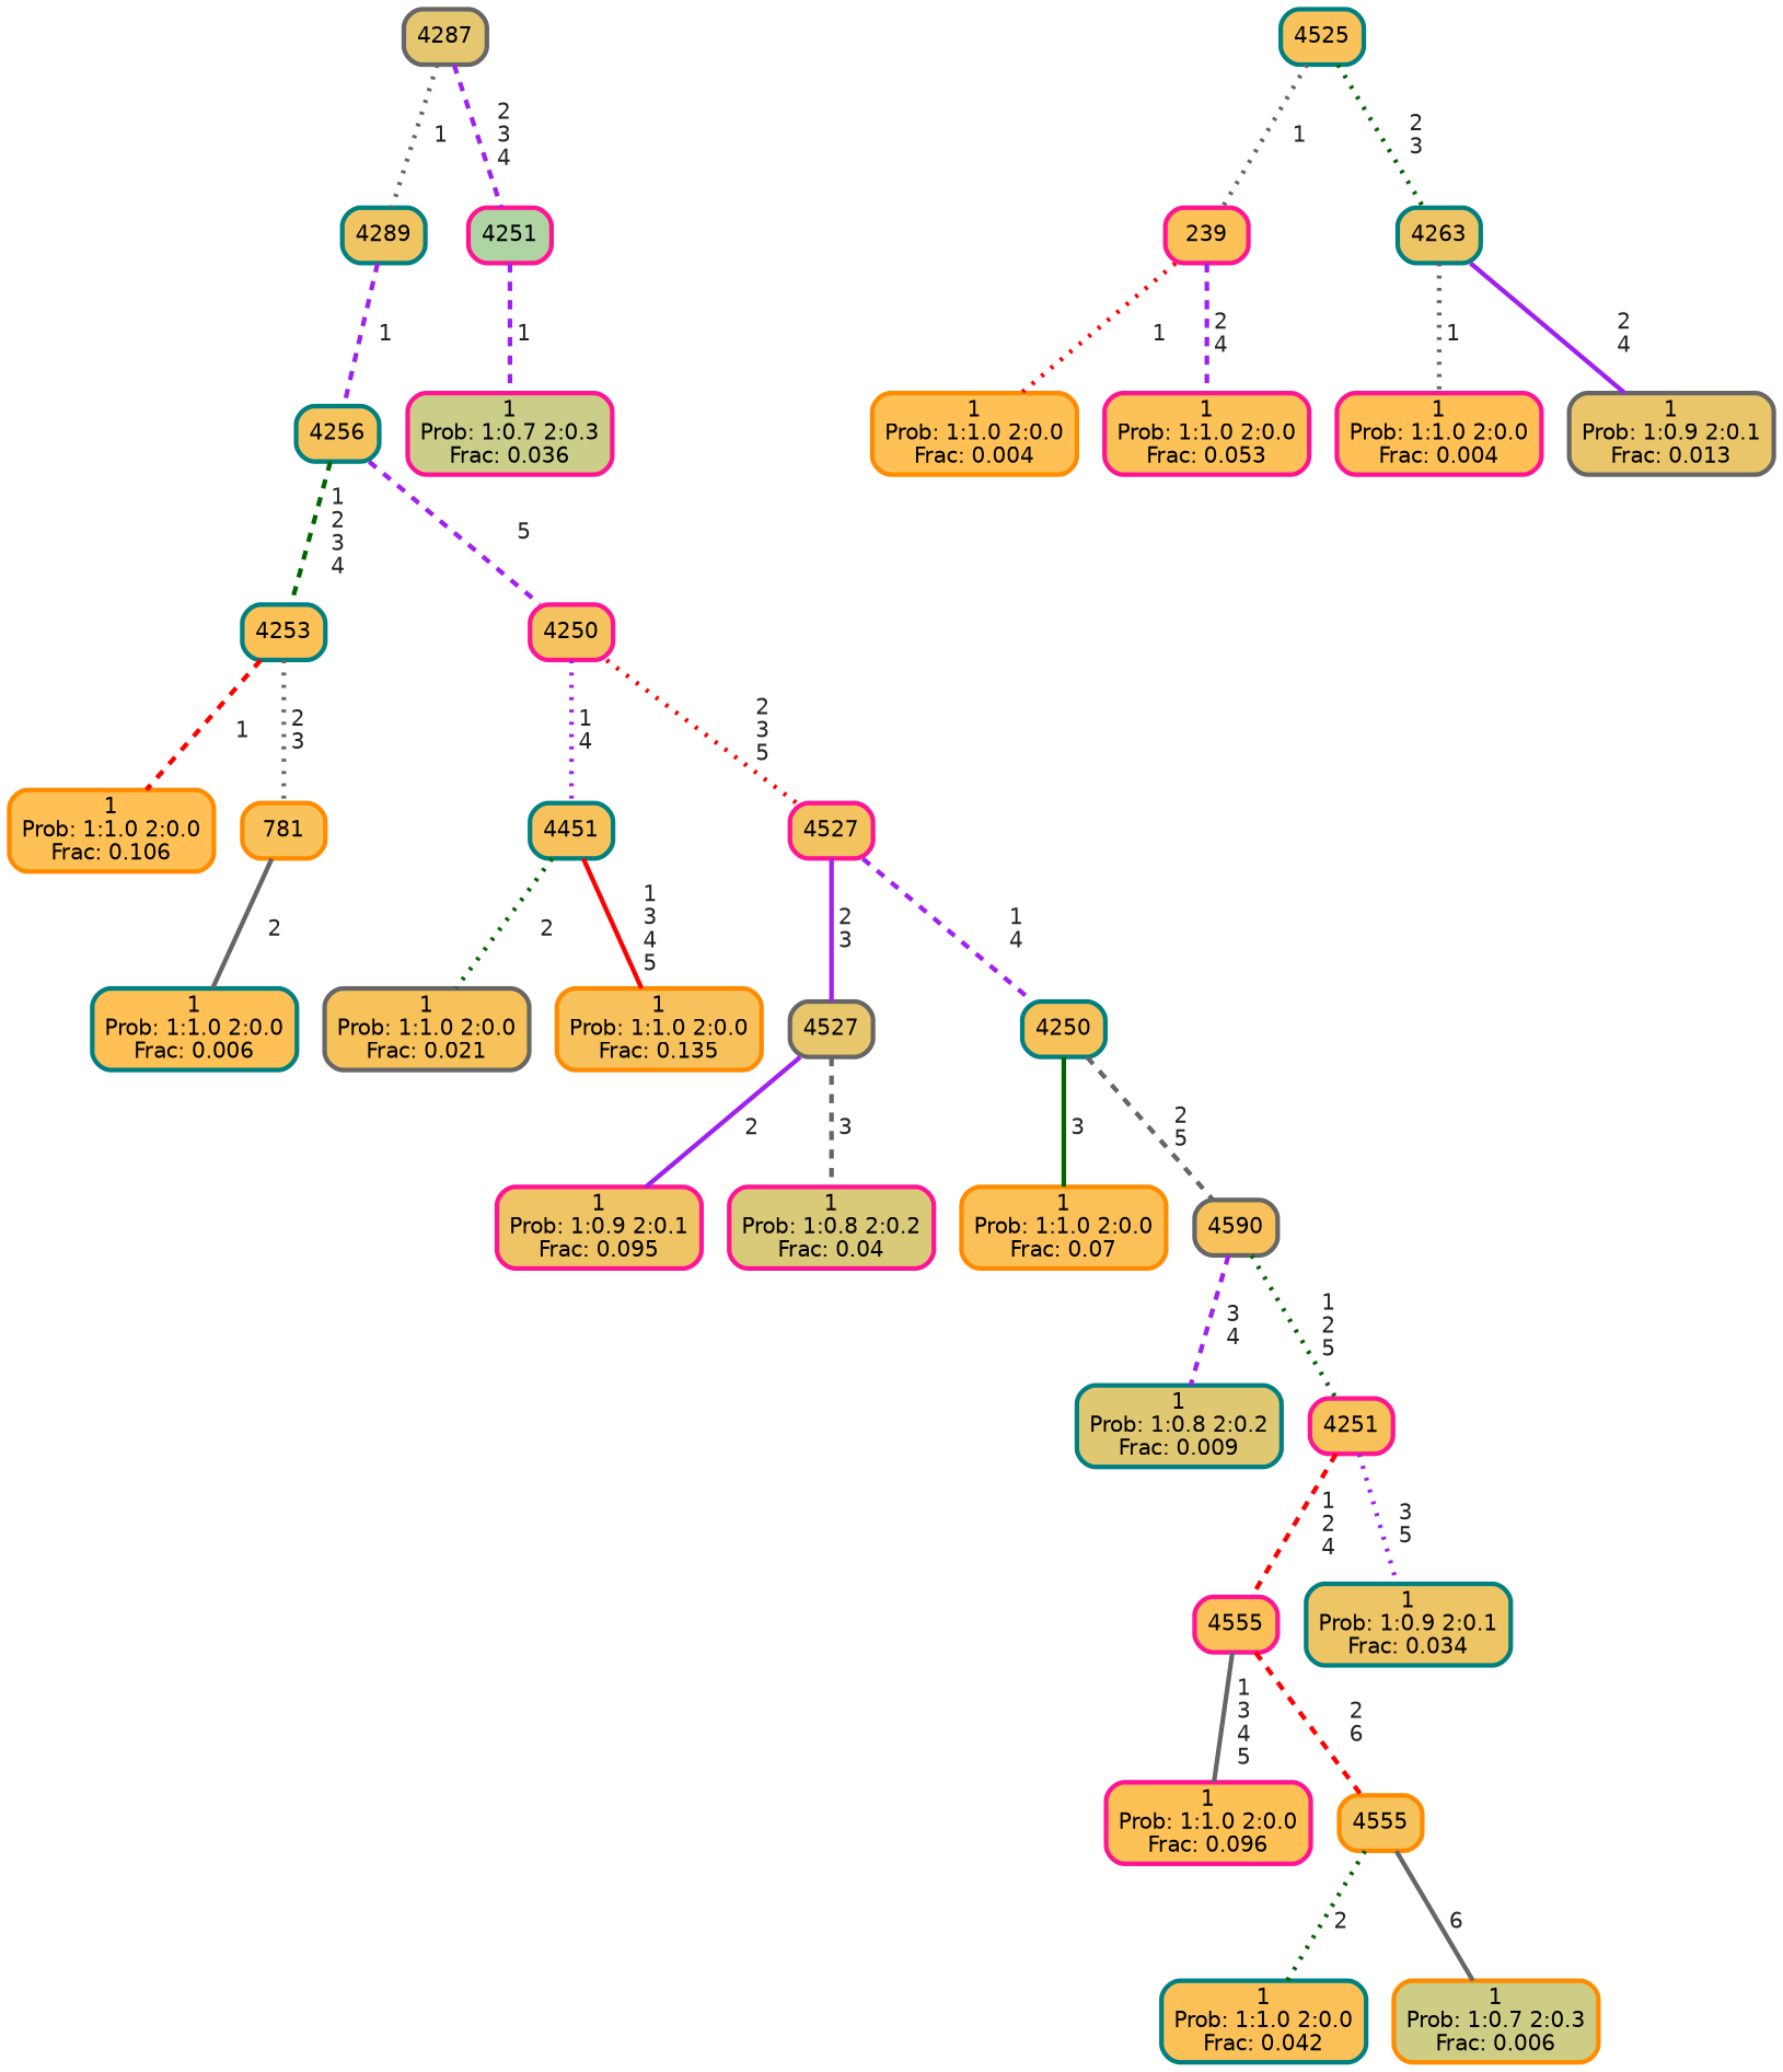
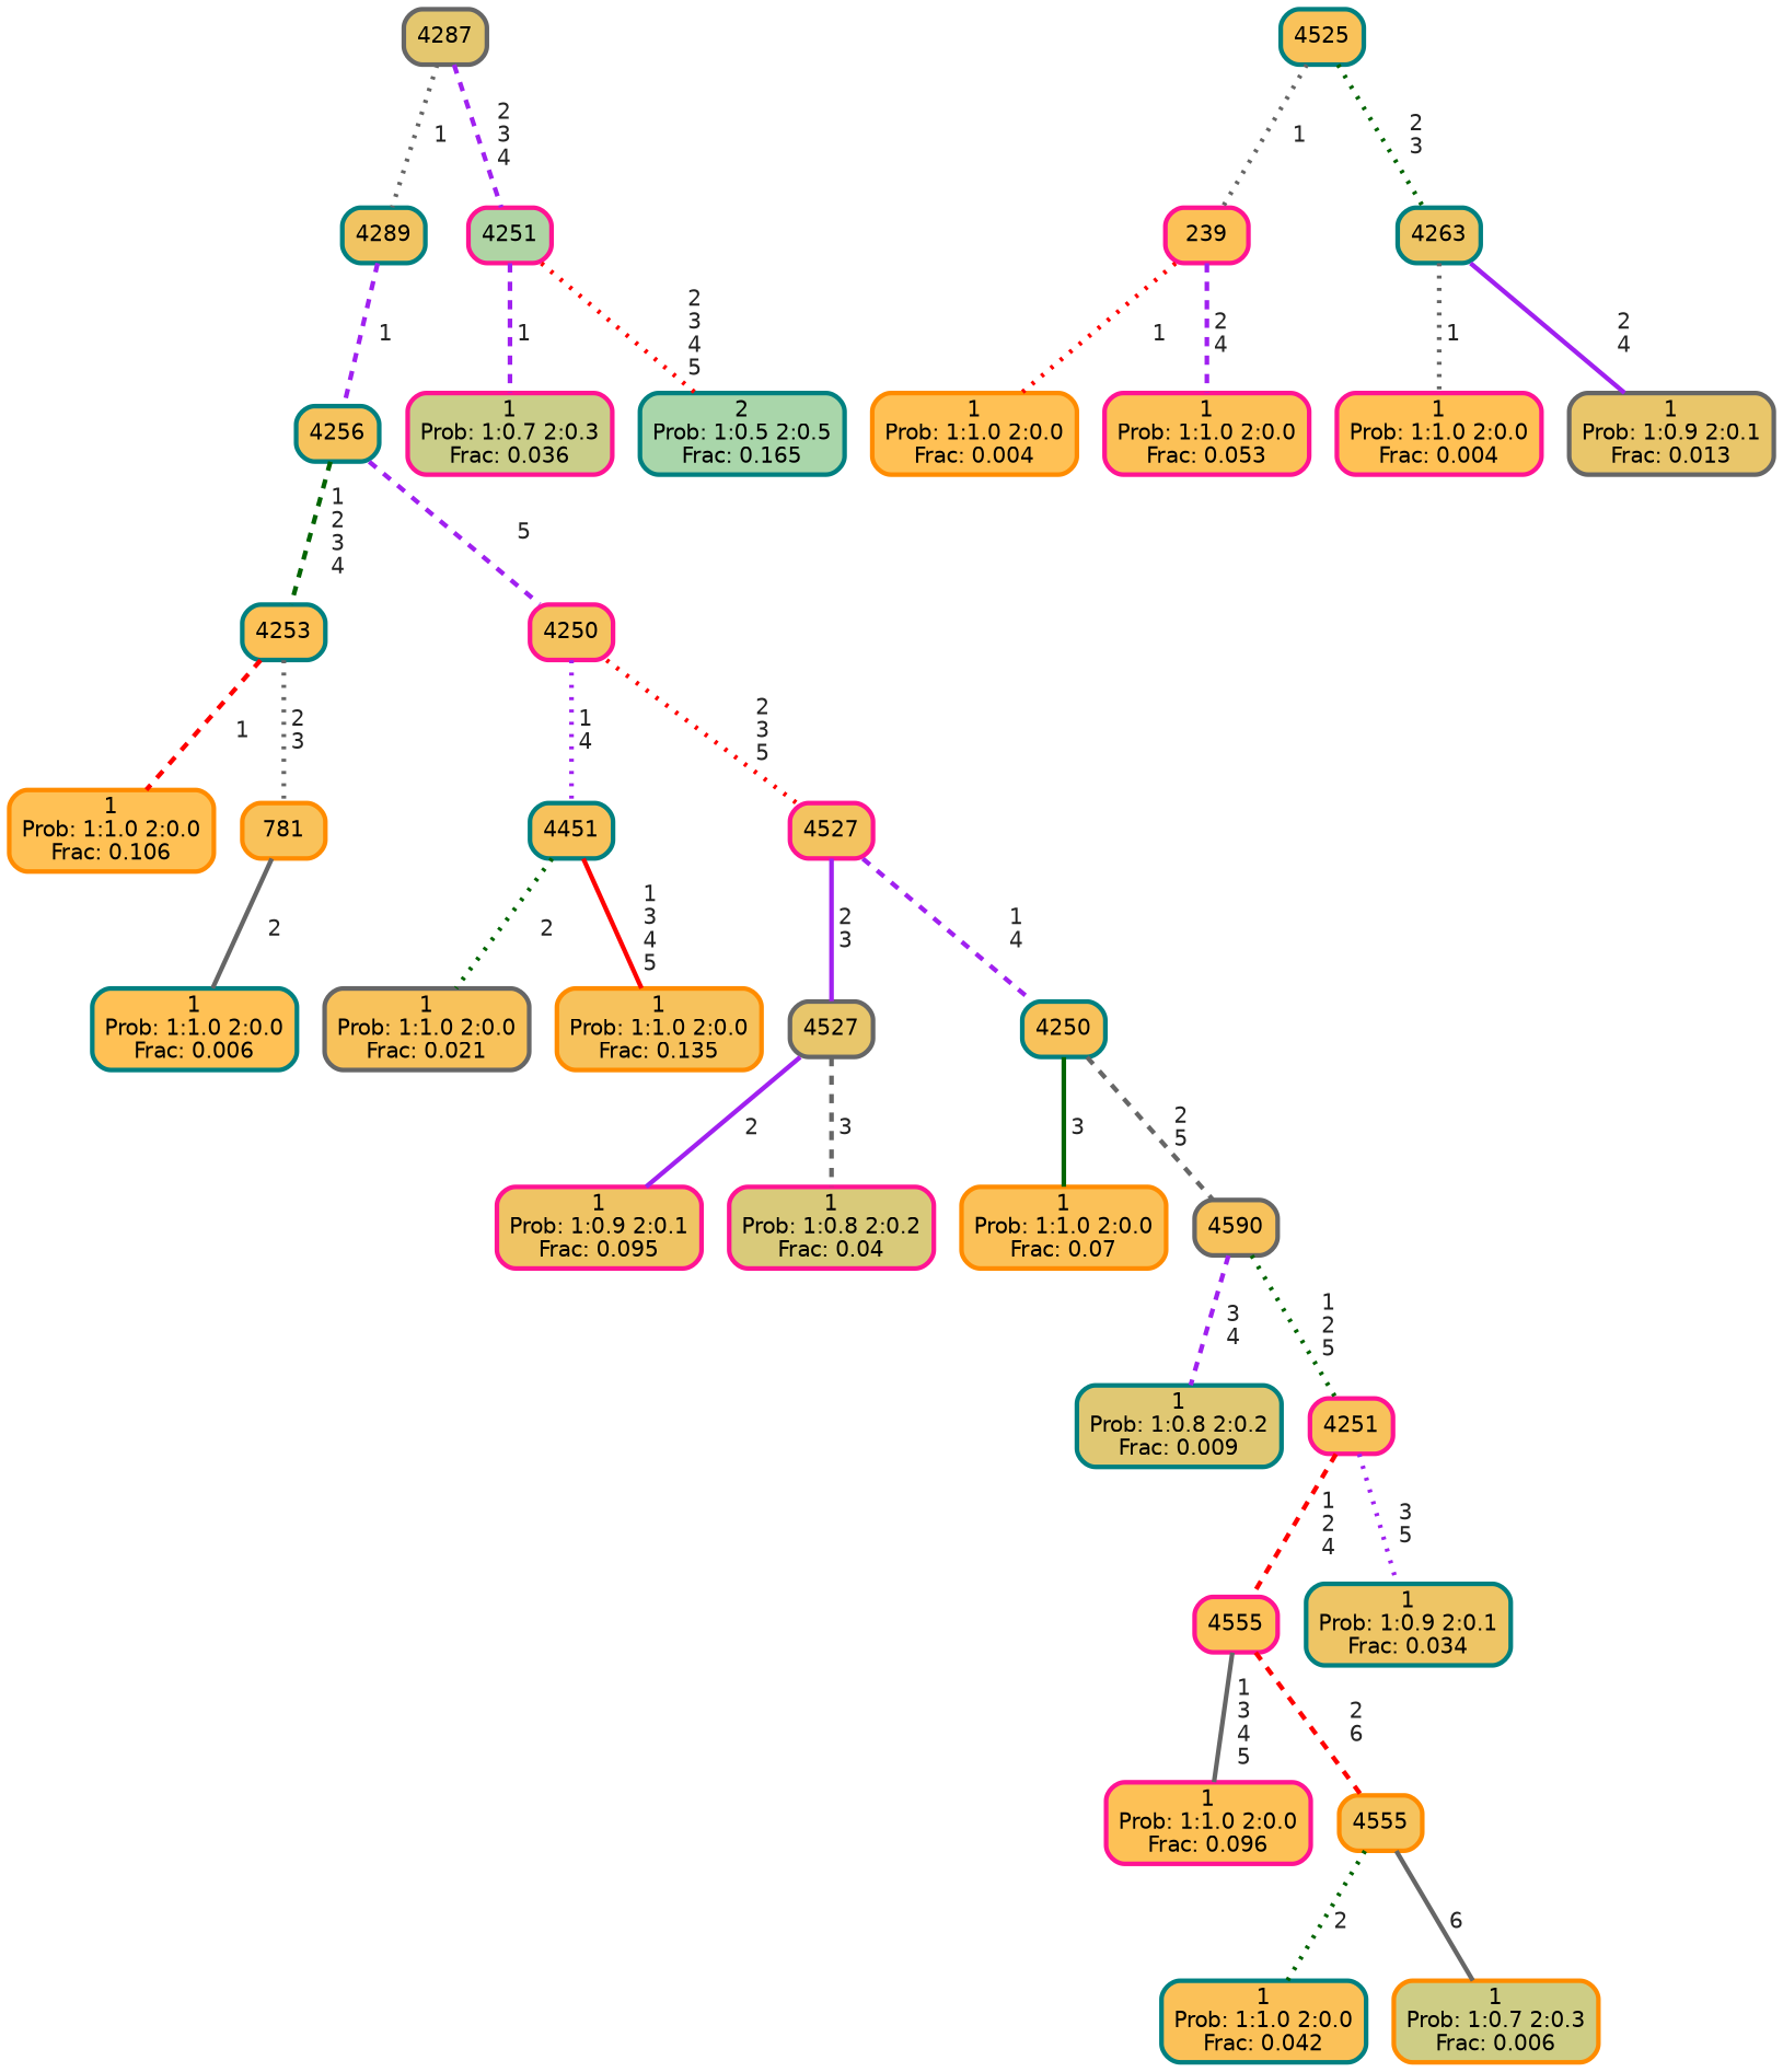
  graph {
    ranksep="0 equally"
    splines=straight
    node [color=teal fillcolor="#ffc155" fontcolor=black fontname=helvetica penwidth=3 shape=box style="filled, rounded"]
    edge [color=purple fontcolor=grey14 fontname=helvetica fontweight=bold penwidth=3 style=dashed]
    n1 [color=darkorange label="1\nProb: 1:1.0 2:0.0\nFrac: 0.106"]
    n2 [fillcolor="#fcc157" label=4253]
    n3 [color=darkorange fillcolor="#f9c25a" label=781]
    n4 [label="1\nProb: 1:1.0 2:0.0\nFrac: 0.006"]
    n5 [fillcolor="#f9c25a" label=4525]
    n6 [color=deeppink fillcolor="#fcc157" label=239]
    n7 [fillcolor="#eec565" label=4263]
    n8 [color=darkorange label="1\nProb: 1:1.0 2:0.0\nFrac: 0.004"]
    n9 [color=deeppink fillcolor="#fcc157" label="1\nProb: 1:1.0 2:0.0\nFrac: 0.053"]
    n10 [color=deeppink label="1\nProb: 1:1.0 2:0.0\nFrac: 0.004"]
    n11 [color=gray40 fillcolor="#e9c66a" label="1\nProb: 1:0.9 2:0.1\nFrac: 0.013"]
    n12 [fillcolor="#f6c35d" label=4256]
    n13 [color=deeppink fillcolor="#f4c35f" label=4250]
    n14 [fillcolor="#f7c25c" label=4451]
    n15 [color=deeppink fillcolor="#f3c360" label=4527]
    n16 [color=gray40 fillcolor="#f8c25b" label="1\nProb: 1:1.0 2:0.0\nFrac: 0.021"]
    n17 [color=darkorange fillcolor="#f7c25c" label="1\nProb: 1:1.0 2:0.0\nFrac: 0.135"]
    n18 [color=gray40 fillcolor="#e8c66b" label=4527]
    n19 [fillcolor="#f8c25b" label=4250]
    n20 [color=deeppink fillcolor="#efc464" label="1\nProb: 1:0.9 2:0.1\nFrac: 0.095"]
    n21 [color=deeppink fillcolor="#d9ca7a" label="1\nProb: 1:0.8 2:0.2\nFrac: 0.04"]
    n22 [color=darkorange fillcolor="#fbc158" label="1\nProb: 1:1.0 2:0.0\nFrac: 0.07"]
    n23 [color=gray40 fillcolor="#f7c25c" label=4590]
    n24 [fillcolor="#e0c873" label="1\nProb: 1:0.8 2:0.2\nFrac: 0.009"]
    n25 [color=deeppink fillcolor="#f8c25b" label=4251]
    n26 [color=deeppink fillcolor="#fbc158" label=4555]
    n27 [fillcolor="#eec565" label="1\nProb: 1:0.9 2:0.1\nFrac: 0.034"]
    n28 [color=deeppink fillcolor="#fdc156" label="1\nProb: 1:1.0 2:0.0\nFrac: 0.096"]
    n29 [color=darkorange fillcolor="#f6c35d" label=4555]
    n30 [fillcolor="#fbc158" label="1\nProb: 1:1.0 2:0.0\nFrac: 0.042"]
    n31 [color=darkorange fillcolor="#cecd85" label="1\nProb: 1:0.7 2:0.3\nFrac: 0.006"]
    n32 [fillcolor="#f1c462" label=4289]
    n33 [color=gray40 fillcolor="#e4c76f" label=4287]
    n34 [color=deeppink fillcolor="#afd4a4" label=4251]
    n35 [color=deeppink fillcolor="#cace89" label="1\nProb: 1:0.7 2:0.3\nFrac: 0.036"]
+   n36 [fillcolor="#a9d6aa" label="2\nProb: 1:0.5 2:0.5\nFrac: 0.165"]
    subgraph sub_1 {
      rank=same
    }
    n2 -- n1 [color=red label=" 1"]
    n2 -- n3 [color=gray40 label=" 2\n 3" style=dotted]
    n3 -- n4 [color=gray40 label=" 2" style=solid]
    n5 -- n6 [color=gray40 label=" 1" style=dotted]
    n5 -- n7 [color=darkgreen label=" 2\n 3" style=dotted]
    n6 -- n8 [color=red label=" 1" style=dotted]
    n6 -- n9 [label=" 2\n 4"]
    n7 -- n10 [color=gray40 label=" 1" style=dotted]
    n7 -- n11 [label=" 2\n 4" style=solid]
    n12 -- n2 [color=darkgreen label=" 1\n 2\n 3\n 4"]
    n12 -- n13 [label=" 5"]
    n13 -- n14 [label=" 1\n 4" style=dotted]
    n13 -- n15 [color=red label=" 2\n 3\n 5" style=dotted]
    n14 -- n16 [color=darkgreen label=" 2" style=dotted]
    n14 -- n17 [color=red label=" 1\n 3\n 4\n 5" style=solid]
    n15 -- n18 [label=" 2\n 3" style=solid]
    n15 -- n19 [label=" 1\n 4"]
    n18 -- n20 [label=" 2" style=solid]
    n18 -- n21 [color=gray40 label=" 3"]
    n19 -- n22 [color=darkgreen label=" 3" style=solid]
    n19 -- n23 [color=gray40 label=" 2\n 5"]
    n23 -- n24 [label=" 3\n 4"]
    n23 -- n25 [color=darkgreen label=" 1\n 2\n 5" style=dotted]
    n25 -- n26 [color=red label=" 1\n 2\n 4"]
    n25 -- n27 [label=" 3\n 5" style=dotted]
    n26 -- n28 [color=gray40 label=" 1\n 3\n 4\n 5" style=solid]
    n26 -- n29 [color=red label=" 2\n 6"]
    n29 -- n30 [color=darkgreen label=" 2" style=dotted]
    n29 -- n31 [color=gray40 label=" 6" style=solid]
    n32 -- n12 [label=" 1"]
    n33 -- n32 [color=gray40 label=" 1" style=dotted]
    n33 -- n34 [label=" 2\n 3\n 4"]
    n34 -- n35 [label=" 1"]
+   n34 -- n36 [color=red label=" 2\n 3\n 4\n 5" style=dotted]
  }
